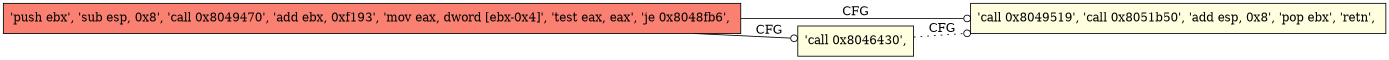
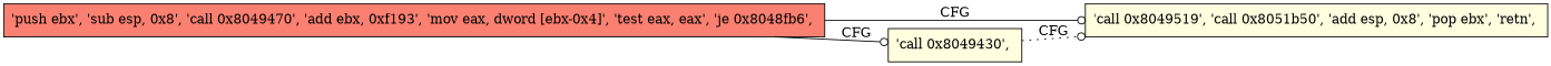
  digraph {
    rankdir=LR
    node [style=filled fillcolor=lightyellow shape=box]
    edge [style=solid arrowhead=odot]
    n1 [label="'push ebx', 'sub esp, 0x8', 'call 0x8049470', 'add ebx, 0xf193', 'mov eax, dword [ebx-0x4]', 'test eax, eax', 'je 0x8048fb6', " fillcolor=salmon]
    n2 [label="'call 0x8049519', 'call 0x8051b50', 'add esp, 0x8', 'pop ebx', 'retn', "]
-   n3 [label="'call 0x8046430',"]
+   n3 [label="'call 0x8049430', "]
    n1 -> n2 [label=CFG]
    n1 -> n3 [label=CFG]
    n3 -> n2 [label=CFG style=dotted]
  }
